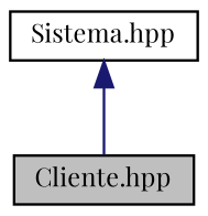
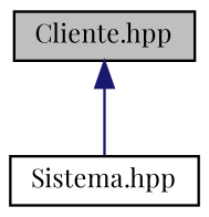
  digraph {
    fontname="Playfair Display"
    node [color=black fontname="Playfair Display" fontsize=10 shape=record style=filled]
    n1 [fillcolor=grey75 fontcolor=black height=0.2 label="Cliente.hpp" width=0.4]
    n2 [fillcolor=white height=0.2 label="Sistema.hpp" width=0.4]
-   n2 -> n1 [color=midnightblue dir=back fontname="Playfair Display" fontsize=10 labelfontname=Helvetica labelfontsize=10 style=solid]
+   n1 -> n2 [color=midnightblue dir=back fontname="Playfair Display" fontsize=10 labelfontname=Helvetica labelfontsize=10 style=solid]
  }
